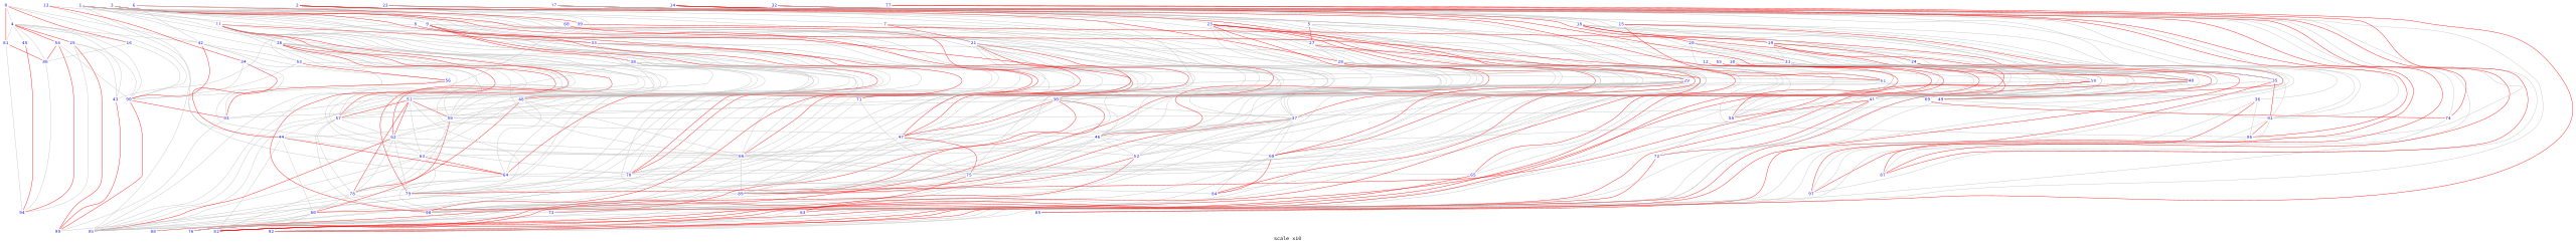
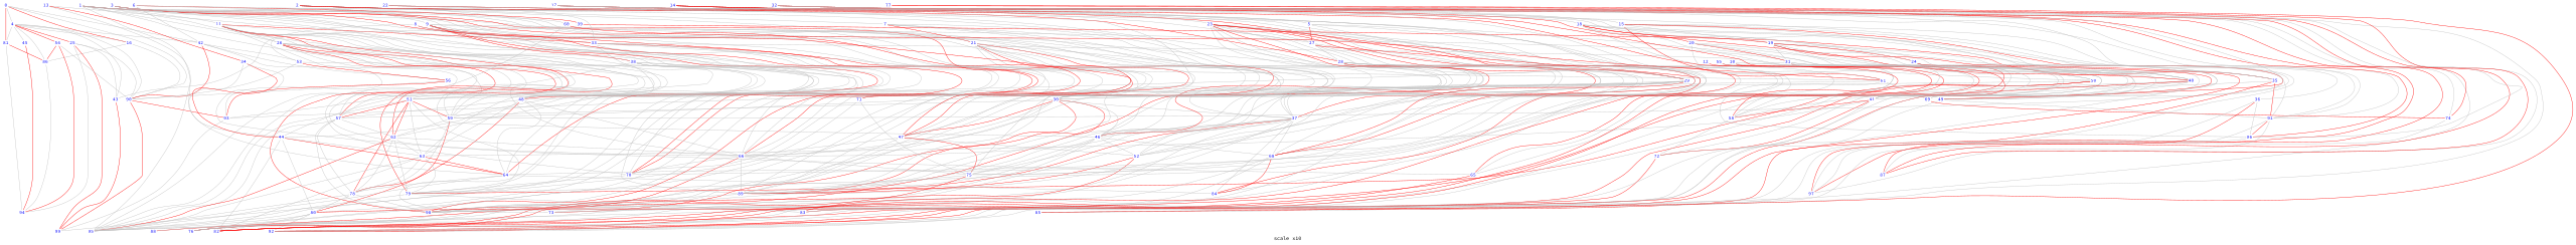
  graph {
    fontname="Source Code Pro"
    label="scale x10"
    node [fontcolor=blue fontname="Source Code Pro" fontsize=12 margin=0.01 shape=plaintext]
    edge [color=grey fontname="Source Code Pro"]
    0 [height=0.2 width=0.2]
    4 [height=0.2 width=0.2]
    16 [height=0.2 width=0.2]
    42 [height=0.2 width=0.2]
    81 [height=0.2 width=0.2]
    90 [height=0.2 width=0.2]
    25 [height=0.2 width=0.2]
    43 [height=0.2 width=0.2]
    45 [height=0.2 width=0.2]
    54 [height=0.2 width=0.2]
    86 [height=0.2 width=0.2]
    53 [height=0.2 width=0.2]
    56 [height=0.2 width=0.2]
    93 [height=0.2 width=0.2]
    94 [height=0.2 width=0.2]
    99 [height=0.2 width=0.2]
    1 [height=0.2 width=0.2]
    11 [height=0.2 width=0.2]
    26 [height=0.2 width=0.2]
    30 [height=0.2 width=0.2]
    33 [height=0.2 width=0.2]
    47 [height=0.2 width=0.2]
    48 [height=0.2 width=0.2]
    57 [height=0.2 width=0.2]
    59 [height=0.2 width=0.2]
    66 [height=0.2 width=0.2]
    70 [height=0.2 width=0.2]
    71 [height=0.2 width=0.2]
    79 [height=0.2 width=0.2]
    89 [height=0.2 width=0.2]
    95 [height=0.2 width=0.2]
    62 [height=0.2 width=0.2]
    51 [height=0.2 width=0.2]
    46 [height=0.2 width=0.2]
    98 [height=0.2 width=0.2]
    37 [height=0.2 width=0.2]
    73 [height=0.2 width=0.2]
    50 [height=0.2 width=0.2]
    80 [height=0.2 width=0.2]
    52 [height=0.2 width=0.2]
    75 [height=0.2 width=0.2]
    76 [height=0.2 width=0.2]
    64 [height=0.2 width=0.2]
    63 [height=0.2 width=0.2]
    78 [height=0.2 width=0.2]
    83 [height=0.2 width=0.2]
    2 [height=0.2 width=0.2]
    5 [height=0.2 width=0.2]
    7 [height=0.2 width=0.2]
    23 [height=0.2 width=0.2]
    27 [height=0.2 width=0.2]
    28 [height=0.2 width=0.2]
    29 [height=0.2 width=0.2]
    68 [height=0.2 width=0.2]
    84 [height=0.2 width=0.2]
    21 [height=0.2 width=0.2]
    88 [height=0.2 width=0.2]
    3 [height=0.2 width=0.2]
    9 [height=0.2 width=0.2]
    31 [height=0.2 width=0.2]
    38 [height=0.2 width=0.2]
    44 [height=0.2 width=0.2]
    6 [height=0.2 width=0.2]
    39 [height=0.2 width=0.2]
    60 [height=0.2 width=0.2]
    69 [height=0.2 width=0.2]
    35 [height=0.2 width=0.2]
    61 [height=0.2 width=0.2]
    74 [height=0.2 width=0.2]
    8 [height=0.2 width=0.2]
    41 [height=0.2 width=0.2]
    82 [height=0.2 width=0.2]
    58 [height=0.2 width=0.2]
    72 [height=0.2 width=0.2]
    10 [height=0.2 width=0.2]
    65 [height=0.2 width=0.2]
    92 [height=0.2 width=0.2]
    12 [height=0.2 width=0.2]
    13 [height=0.2 width=0.2]
    34 [height=0.2 width=0.2]
    14 [height=0.2 width=0.2]
    15 [height=0.2 width=0.2]
    85 [height=0.2 width=0.2]
    87 [height=0.2 width=0.2]
    91 [height=0.2 width=0.2]
    96 [height=0.2 width=0.2]
    97 [height=0.2 width=0.2]
    19 [height=0.2 width=0.2]
    40 [height=0.2 width=0.2]
    49 [height=0.2 width=0.2]
    24 [height=0.2 width=0.2]
    17 [height=0.2 width=0.2]
    18 [height=0.2 width=0.2]
    36 [height=0.2 width=0.2]
    20 [height=0.2 width=0.2]
    22 [height=0.2 width=0.2]
    32 [height=0.2 width=0.2]
    55 [height=0.2 width=0.2]
    77 [height=0.2 width=0.2]
    0 -- 4 [weight=0.101206]
    0 -- 16 [color=red weight=0.0829086]
    0 -- 42 [weight=0.162464]
    0 -- 81 [color=red weight=0.0928038]
    0 -- 90 [weight=0.223417]
    4 -- 16 [weight=0.152817]
    4 -- 42 [weight=0.167799]
    4 -- 81 [weight=0.0974117]
    4 -- 90 [weight=0.208609]
    4 -- 25 [color=red weight=0.0563994]
    4 -- 43 [weight=0.194798]
    4 -- 45 [weight=0.217365]
    4 -- 54 [color=red weight=0.053261]
    4 -- 86 [weight=0.111321]
    16 -- 90 [weight=0.172843]
    16 -- 86 [weight=0.220781]
    42 -- 90 [color=red weight=0.06483]
    42 -- 53 [weight=0.158866]
    42 -- 56 [weight=0.152029]
    42 -- 93 [weight=0.0949643]
    81 -- 86 [color=red weight=0.0497969]
    81 -- 94 [weight=0.135118]
    90 -- 93 [color=red weight=0.0659914]
    90 -- 99 [color=red weight=0.126458]
    25 -- 90 [weight=0.200531]
    25 -- 43 [weight=0.138568]
    25 -- 94 [weight=0.0762155]
    25 -- 99 [color=red weight=0.11948]
    43 -- 99 [color=red weight=0.106129]
    45 -- 94 [color=red weight=0.132892]
    54 -- 90 [weight=0.256711]
    54 -- 86 [color=red weight=0.079598]
    54 -- 94 [color=red weight=0.048176]
    86 -- 94 [weight=0.109202]
    53 -- 90 [weight=0.116858]
    53 -- 56 [color=red weight=0.0676809]
    53 -- 61 [weight=0.16077]
    56 -- 90 [weight=0.0909445]
    56 -- 93 [color=red weight=0.0829097]
    93 -- 99 [weight=0.192154]
    1 -- 11 [weight=0.120735]
    1 -- 26 [weight=0.132095]
    1 -- 30 [weight=0.163127]
    1 -- 33 [weight=0.1019]
    1 -- 47 [weight=0.238655]
    1 -- 48 [weight=0.255452]
    1 -- 57 [weight=0.110078]
    1 -- 59 [weight=0.219079]
    1 -- 66 [weight=0.0899866]
    1 -- 70 [color=red weight=0.0709596]
    1 -- 71 [weight=0.230938]
    1 -- 79 [weight=0.181775]
    1 -- 89 [weight=0.180902]
    1 -- 95 [weight=0.198077]
    11 -- 26 [weight=0.157596]
    11 -- 33 [color=red weight=0.0422423]
    11 -- 48 [weight=0.227893]
    11 -- 57 [weight=0.0893431]
    11 -- 59 [weight=0.13434]
    11 -- 66 [weight=0.19525]
    11 -- 70 [weight=0.0534087]
    11 -- 79 [color=red weight=0.0635176]
    11 -- 95 [weight=0.0924475]
    11 -- 62 [color=red weight=0.05565]
    11 -- 51 [weight=0.098739]
    26 -- 48 [weight=0.131082]
    26 -- 57 [color=red weight=0.0694889]
    26 -- 59 [weight=0.154966]
    26 -- 66 [weight=0.114315]
    26 -- 70 [weight=0.148833]
    26 -- 95 [weight=0.170441]
    26 -- 51 [weight=0.100725]
    26 -- 46 [weight=0.243914]
    26 -- 98 [color=red weight=0.0828856]
    30 -- 47 [color=red weight=0.243857]
    30 -- 57 [weight=0.200986]
    30 -- 66 [weight=0.0733473]
    30 -- 89 [color=red weight=0.0665453]
    30 -- 46 [weight=0.101358]
    30 -- 98 [weight=0.082399]
    30 -- 37 [weight=0.0838893]
    30 -- 73 [color=red weight=0.142814]
    33 -- 66 [weight=0.187334]
    33 -- 70 [color=red weight=0.0329394]
    33 -- 79 [weight=0.0854679]
    33 -- 95 [weight=0.13422]
    33 -- 51 [weight=0.13616]
    33 -- 50 [weight=0.171619]
    33 -- 80 [weight=0.248417]
    47 -- 66 [weight=0.231576]
    47 -- 52 [weight=0.161646]
    47 -- 75 [color=red weight=0.0700626]
    47 -- 76 [weight=0.101055]
    48 -- 57 [weight=0.154411]
    48 -- 66 [weight=0.243515]
    48 -- 64 [weight=0.0616294]
    48 -- 63 [weight=0.0778048]
    48 -- 78 [color=red weight=0.102901]
    57 -- 95 [weight=0.110876]
    57 -- 62 [weight=0.0610247]
    57 -- 98 [weight=0.146892]
    57 -- 78 [weight=0.0536622]
    59 -- 62 [weight=0.0818366]
    59 -- 80 [color=red weight=0.0752292]
    59 -- 78 [weight=0.0824889]
    66 -- 70 [weight=0.154538]
    66 -- 89 [weight=0.105393]
-   66 -- 98 [weight=0.0889066]
+   66 -- 98 [color=red weight=0.0889066]
    66 -- 75 [weight=0.249593]
    70 -- 79 [weight=0.111295]
    71 -- 99 [weight=0.249174]
    71 -- 75 [weight=0.164985]
    79 -- 95 [weight=0.0857899]
    79 -- 83 [weight=0.12456]
    89 -- 98 [weight=0.147996]
    62 -- 66 [weight=0.197771]
    62 -- 79 [weight=0.0890262]
    62 -- 95 [color=red weight=0.0547639]
    62 -- 63 [weight=0.200594]
    62 -- 78 [weight=0.0782022]
    51 -- 57 [color=red weight=0.0525393]
    51 -- 59 [color=red weight=0.0617197]
    51 -- 79 [weight=0.131946]
    51 -- 95 [weight=0.0706207]
    51 -- 62 [color=red weight=0.0451168]
    51 -- 63 [weight=0.161465]
    51 -- 78 [color=red weight=0.0360401]
    46 -- 89 [weight=0.0985828]
    46 -- 98 [weight=0.163002]
    46 -- 52 [weight=0.11238]
    46 -- 75 [weight=0.240354]
    46 -- 68 [weight=0.0715844]
    37 -- 89 [color=red weight=0.0379866]
    37 -- 46 [weight=0.06862]
    37 -- 98 [weight=0.165198]
    37 -- 73 [weight=0.169793]
    37 -- 52 [weight=0.0438359]
    37 -- 75 [weight=0.179122]
    37 -- 76 [weight=0.124894]
    37 -- 68 [weight=0.119343]
    37 -- 84 [weight=0.217393]
    50 -- 79 [color=red weight=0.0912332]
    50 -- 95 [weight=0.139877]
    50 -- 51 [weight=0.20565]
    50 -- 83 [color=red weight=0.0618657]
    80 -- 95 [weight=0.128737]
    80 -- 82 [weight=0.224831]
    80 -- 92 [weight=0.250898]
    52 -- 89 [color=red weight=0.0301599]
    52 -- 76 [color=red weight=0.0948991]
    75 -- 89 [weight=0.175378]
    75 -- 76 [color=red weight=0.0548751]
    64 -- 95 [weight=0.232856]
    64 -- 78 [weight=0.164499]
    64 -- 84 [weight=0.181072]
    63 -- 79 [weight=0.268041]
    63 -- 95 [weight=0.182361]
    63 -- 64 [color=red weight=0.0776663]
    63 -- 78 [weight=0.149741]
    63 -- 82 [weight=0.17641]
    78 -- 95 [weight=0.105265]
    78 -- 98 [weight=0.15436]
    78 -- 80 [weight=0.116535]
    2 -- 30 [weight=0.139183]
    2 -- 89 [weight=0.122866]
    2 -- 46 [weight=0.0400475]
    2 -- 37 [weight=0.0864678]
    2 -- 52 [weight=0.128051]
    2 -- 75 [weight=0.236263]
    2 -- 5 [weight=0.174577]
    2 -- 7 [weight=0.221214]
    2 -- 23 [weight=0.0714858]
    2 -- 27 [weight=0.145274]
    2 -- 28 [color=red weight=0.017261]
    2 -- 29 [color=red weight=0.0194074]
    5 -- 27 [color=red weight=0.0405929]
    5 -- 29 [weight=0.175166]
    5 -- 68 [weight=0.141882]
    5 -- 84 [weight=0.0662033]
    7 -- 30 [weight=0.172653]
    7 -- 47 [weight=0.0714975]
    7 -- 89 [weight=0.117893]
    7 -- 76 [weight=0.0805437]
    7 -- 21 [color=red weight=0.0328358]
    23 -- 30 [weight=0.112304]
    23 -- 66 [weight=0.168337]
    23 -- 89 [weight=0.065287]
    23 -- 46 [weight=0.0687112]
    23 -- 37 [color=red weight=0.0297019]
    23 -- 73 [weight=0.17894]
    23 -- 52 [weight=0.0595757]
    23 -- 75 [weight=0.171708]
    23 -- 27 [weight=0.215643]
    23 -- 28 [weight=0.073613]
    23 -- 29 [color=red weight=0.0670074]
    23 -- 68 [color=red weight=0.100676]
    23 -- 88 [color=red weight=0.157182]
    27 -- 46 [weight=0.170301]
    27 -- 28 [weight=0.149854]
    27 -- 29 [weight=0.149438]
    27 -- 68 [weight=0.115397]
    27 -- 84 [color=red weight=0.0257497]
    28 -- 30 [weight=0.125801]
    28 -- 89 [weight=0.116749]
    28 -- 46 [color=red weight=0.0246529]
    28 -- 98 [weight=0.186799]
    28 -- 37 [weight=0.0826208]
    28 -- 52 [weight=0.125913]
    28 -- 29 [weight=0.0360677]
    28 -- 68 [weight=0.0469317]
    29 -- 30 [weight=0.150457]
    29 -- 66 [weight=0.218509]
    29 -- 89 [weight=0.125641]
    29 -- 46 [weight=0.0560894]
    29 -- 98 [weight=0.218285]
    29 -- 37 [weight=0.0878619]
    29 -- 52 [weight=0.126192]
    29 -- 68 [color=red weight=0.0340421]
    68 -- 73 [weight=0.146867]
    68 -- 76 [weight=0.203623]
    68 -- 84 [color=red weight=0.106718]
    21 -- 47 [color=red weight=0.0423761]
    21 -- 66 [weight=0.189258]
    21 -- 70 [weight=0.258863]
    21 -- 71 [color=red weight=0.106843]
    21 -- 89 [weight=0.150726]
    21 -- 37 [weight=0.172606]
    21 -- 75 [weight=0.0875811]
    21 -- 76 [weight=0.0939105]
    21 -- 88 [weight=0.202507]
    3 -- 48 [weight=0.243051]
    3 -- 66 [color=red weight=0.0441127]
    3 -- 89 [weight=0.086463]
    3 -- 98 [color=red weight=0.0661467]
    3 -- 37 [weight=0.111725]
    3 -- 21 [weight=0.205682]
    3 -- 9 [weight=0.227842]
    9 -- 30 [weight=0.245705]
    9 -- 48 [color=red weight=0.0390128]
    9 -- 59 [weight=0.165044]
    9 -- 62 [weight=0.200334]
    9 -- 98 [weight=0.163583]
    9 -- 64 [color=red weight=0.0600335]
    9 -- 31 [weight=0.225905]
    9 -- 38 [color=red weight=0.0592276]
    9 -- 44 [weight=0.0953423]
    31 -- 48 [weight=0.191706]
    31 -- 80 [color=red weight=0.115785]
    31 -- 41 [weight=0.122728]
    31 -- 82 [weight=0.182768]
    31 -- 58 [weight=0.15743]
    31 -- 72 [weight=0.118686]
    38 -- 48 [weight=0.0970223]
    38 -- 59 [weight=0.224229]
    38 -- 73 [weight=0.203678]
    38 -- 64 [weight=0.0828519]
    38 -- 63 [weight=0.154959]
    38 -- 44 [weight=0.0994469]
    44 -- 80 [weight=0.146583]
    44 -- 64 [color=red weight=0.0386256]
    44 -- 63 [weight=0.0960111]
    44 -- 82 [weight=0.149845]
    6 -- 42 [weight=0.239889]
    6 -- 39 [color=red weight=0.0449272]
    6 -- 60 [weight=0.17693]
    6 -- 69 [weight=0.130042]
    39 -- 53 [weight=0.189778]
    39 -- 35 [color=red weight=0.0858429]
    60 -- 93 [weight=0.157746]
    60 -- 61 [color=red weight=0.0767458]
    69 -- 74 [color=red weight=0.151726]
    35 -- 41 [weight=0.18594]
    35 -- 92 [color=red weight=0.0733781]
    35 -- 91 [color=red weight=0.113284]
    61 -- 93 [weight=0.224818]
    61 -- 69 [weight=0.167488]
    61 -- 96 [weight=0.214515]
    74 -- 87 [weight=0.0794708]
    8 -- 43 [weight=0.184537]
    8 -- 47 [color=red weight=0.117069]
    8 -- 76 [weight=0.208603]
    41 -- 63 [weight=0.236828]
    41 -- 58 [color=red weight=0.0610958]
    41 -- 72 [color=red weight=0.0818575]
    41 -- 92 [weight=0.138234]
    58 -- 72 [weight=0.142947]
    72 -- 82 [color=red weight=0.148275]
    10 -- 41 [weight=0.246226]
    10 -- 82 [color=red weight=0.208959]
    10 -- 65 [weight=0.230994]
    65 -- 82 [color=red weight=0.0521627]
    12 -- 65 [color=red weight=0.0716722]
    13 -- 38 [weight=0.192334]
    13 -- 44 [weight=0.162569]
    13 -- 34 [color=red weight=0.0780401]
    34 -- 64 [weight=0.147235]
    34 -- 44 [color=red weight=0.125427]
    34 -- 65 [weight=0.182086]
    14 -- 74 [weight=0.14953]
    14 -- 15 [weight=0.196389]
    14 -- 85 [weight=0.174818]
    14 -- 87 [color=red weight=0.136722]
    14 -- 91 [weight=0.108153]
    14 -- 96 [color=red weight=0.0553821]
    14 -- 97 [color=red weight=0.0579886]
    15 -- 59 [weight=0.272728]
    15 -- 61 [color=red weight=0.151451]
    15 -- 91 [weight=0.12548]
    15 -- 19 [weight=0.10613]
    15 -- 40 [weight=0.227319]
    15 -- 49 [color=red weight=0.0637583]
    91 -- 92 [weight=0.15902]
    91 -- 96 [color=red weight=0.0565109]
    91 -- 97 [weight=0.124734]
    96 -- 97 [weight=0.0913161]
    19 -- 95 [weight=0.227758]
    19 -- 50 [weight=0.167907]
    19 -- 31 [weight=0.225395]
    19 -- 35 [weight=0.103463]
    19 -- 41 [weight=0.222257]
    19 -- 92 [color=red weight=0.0871297]
    19 -- 40 [weight=0.1229]
    19 -- 24 [color=red weight=0.0560786]
    40 -- 41 [weight=0.126285]
    40 -- 58 [weight=0.0675421]
    40 -- 72 [weight=0.207314]
    40 -- 92 [color=red weight=0.0451063]
    40 -- 49 [weight=0.174669]
    49 -- 83 [weight=0.154163]
    49 -- 91 [weight=0.126711]
    24 -- 50 [weight=0.133804]
    24 -- 83 [weight=0.18462]
    24 -- 40 [weight=0.148611]
    24 -- 49 [color=red weight=0.0552854]
    17 -- 35 [weight=0.116566]
    17 -- 58 [color=red weight=0.0198405]
    17 -- 92 [weight=0.0729444]
    17 -- 91 [weight=0.223134]
    17 -- 40 [color=red weight=0.0568546]
    17 -- 24 [weight=0.168004]
    17 -- 18 [weight=0.13935]
    17 -- 36 [weight=0.196215]
    18 -- 79 [weight=0.23477]
    18 -- 35 [weight=0.104078]
    18 -- 58 [weight=0.15837]
    18 -- 91 [weight=0.131203]
    18 -- 19 [color=red weight=0.0269637]
    18 -- 49 [weight=0.0676996]
    18 -- 20 [color=red weight=0.114444]
    36 -- 92 [weight=0.197739]
    36 -- 96 [weight=0.227054]
    36 -- 97 [color=red weight=0.192926]
    20 -- 64 [weight=0.259778]
    20 -- 31 [color=red weight=0.0842266]
    20 -- 58 [weight=0.119794]
    20 -- 40 [weight=0.127506]
    20 -- 49 [weight=0.166901]
    22 -- 33 [weight=0.129234]
    22 -- 59 [weight=0.20545]
    22 -- 70 [weight=0.161483]
    22 -- 83 [color=red weight=0.0574675]
    22 -- 61 [weight=0.202258]
    32 -- 69 [weight=0.198536]
    32 -- 74 [color=red weight=0.0498755]
    32 -- 85 [weight=0.117369]
    32 -- 87 [color=red weight=0.0308775]
    32 -- 96 [weight=0.190191]
    32 -- 97 [weight=0.172239]
    55 -- 82 [color=red weight=0.162319]
    55 -- 65 [weight=0.168125]
    77 -- 85 [color=red weight=0.100584]
    77 -- 87 [color=red weight=0.110488]
  }
